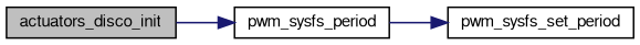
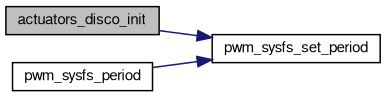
  digraph {
    rankdir=LR
    node [color=black fillcolor=white fontname=FreeSans fontsize=10 shape=record style=filled]
    edge [color=midnightblue fontname=FreeSans fontsize=10 labelfontname=FreeSans labelfontsize=10 style=solid]
    n1 [fillcolor=grey75 fontcolor=black height=0.2 label=actuators_disco_init width=0.4]
    n2 [height=0.2 label=pwm_sysfs_period width=0.4]
    n3 [height=0.2 label=pwm_sysfs_set_period width=0.4]
-   n1 -> n2
+   n1 -> n3
    n2 -> n3
  }
